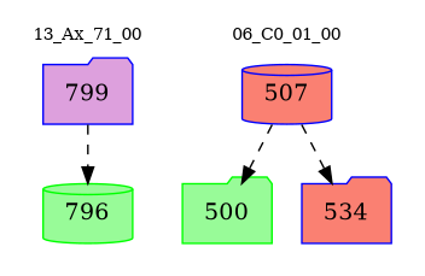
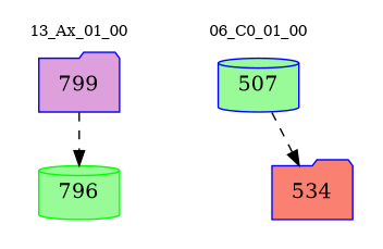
  digraph {
    node [color=blue fillcolor=palegreen shape=folder style=filled]
    edge [color=black style=dashed]
    n1 [fillcolor=plum label=799]
    n2 [color=green label=796 shape=cylinder]
-   n3 [fillcolor=salmon label=507 shape=cylinder]
-   n4 [color=green label=500]
+   n3 [label=507 shape=cylinder]
    n5 [fillcolor=salmon label=534]
    subgraph cluster_1 {
      color=white
      fontsize=10
-     label="13_Ax_71_00"
+     label="13_Ax_01_00"
      n1
      n2
    }
    subgraph cluster_2 {
      color=white
      fontsize=10
      label="06_C0_01_00"
      n3
-     n4
      n5
    }
    n1 -> n2
-   n3 -> n4
    n3 -> n5
  }
